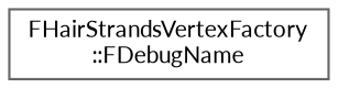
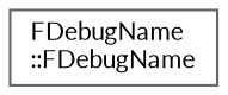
  digraph {
    rankdir=LR
    fontname=Lato
-   n1 [color=grey40 fillcolor=white fontname=Lato fontsize=10 height=0.2 label="FHairStrandsVertexFactory\l::FDebugName" shape=box style=filled width=0.4]
+   n1 [color=grey40 fillcolor=white fontname=Lato fontsize=10 height=0.2 label="FDebugName\l::FDebugName" shape=box style=filled width=0.4]
  }
